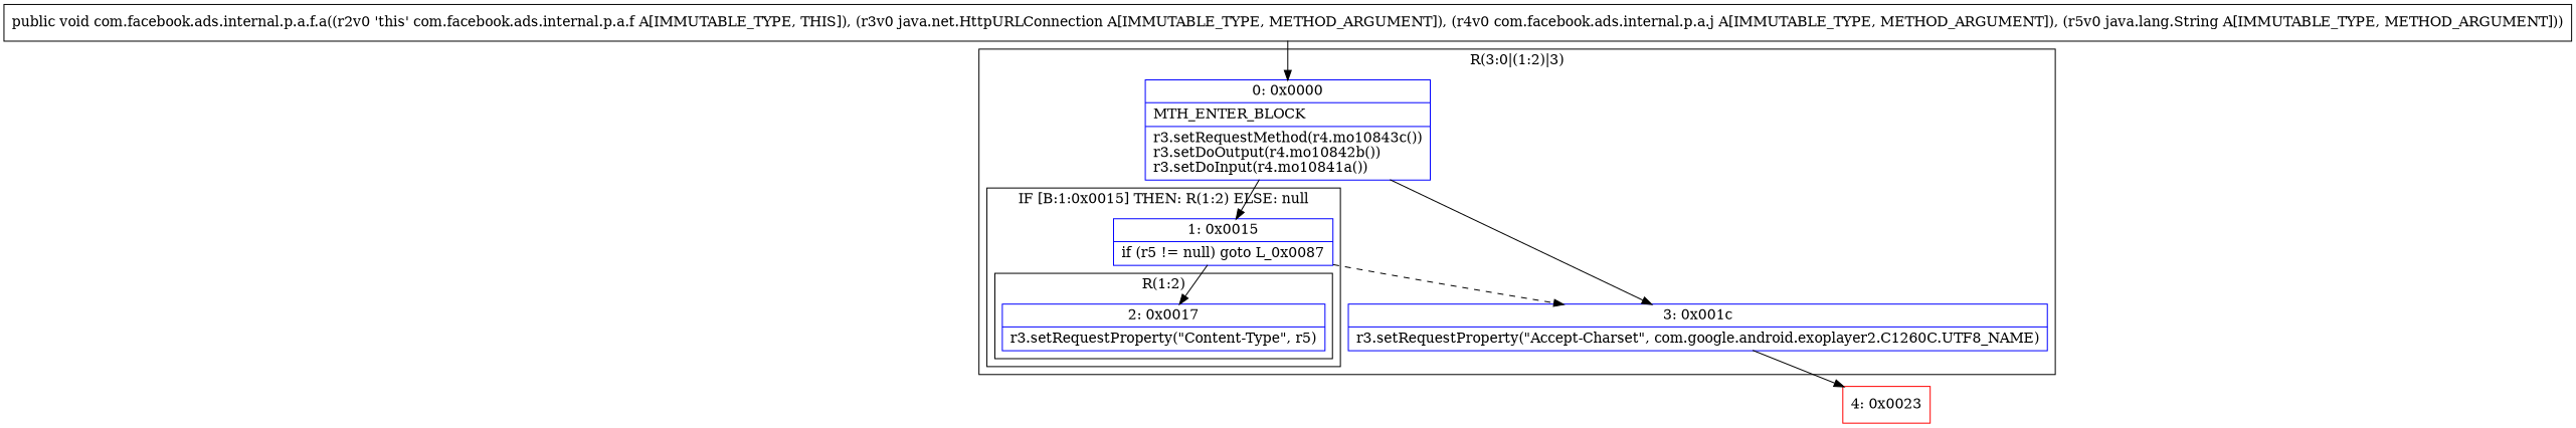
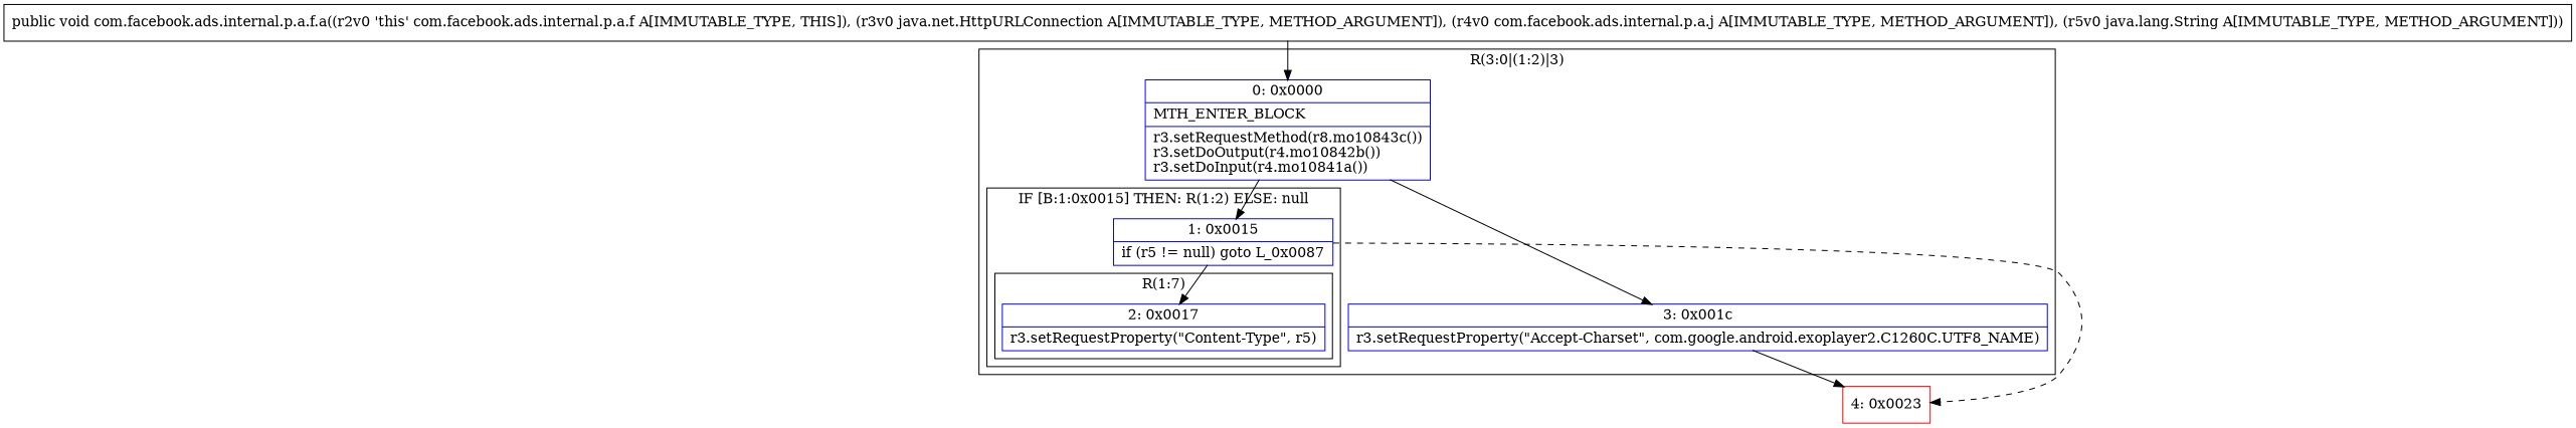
  digraph {
    node [color=blue shape=record]
    n1 [label="{2\:\ 0x0017|r3.setRequestProperty(\"Content\-Type\", r5)\l}"]
    n2 [label="{1\:\ 0x0015|if (r5 != null) goto L_0x0087\l}"]
-   n3 [label="{0\:\ 0x0000|MTH_ENTER_BLOCK\l|r3.setRequestMethod(r4.mo10843c())\lr3.setDoOutput(r4.mo10842b())\lr3.setDoInput(r4.mo10841a())\l}"]
+   n3 [label="{0\:\ 0x0000|MTH_ENTER_BLOCK\l|r3.setRequestMethod(r8.mo10843c())\lr3.setDoOutput(r4.mo10842b())\lr3.setDoInput(r4.mo10841a())\l}"]
    n4 [label="{3\:\ 0x001c|r3.setRequestProperty(\"Accept\-Charset\", com.google.android.exoplayer2.C1260C.UTF8_NAME)\l}"]
    n5 [color=red label="{4\:\ 0x0023}"]
    n6 [label="{public void com.facebook.ads.internal.p.a.f.a((r2v0 'this' com.facebook.ads.internal.p.a.f A[IMMUTABLE_TYPE, THIS]), (r3v0 java.net.HttpURLConnection A[IMMUTABLE_TYPE, METHOD_ARGUMENT]), (r4v0 com.facebook.ads.internal.p.a.j A[IMMUTABLE_TYPE, METHOD_ARGUMENT]), (r5v0 java.lang.String A[IMMUTABLE_TYPE, METHOD_ARGUMENT])) }" color=""]
    subgraph cluster_1 {
      label="R(3:0|(1:2)|3)"
      n3
      n4
      subgraph cluster_2 {
        label="IF [B:1:0x0015] THEN: R(1:2) ELSE: null"
        n2
        subgraph cluster_3 {
-         label="R(1:2)"
+         label="R(1:7)"
          n1
        }
      }
    }
    n2 -> n1
-   n2 -> n4 [style=dashed]
+   n2 -> n5 [style=dashed]
    n3 -> n2
    n3 -> n4
    n4 -> n5
    n6 -> n3
  }
